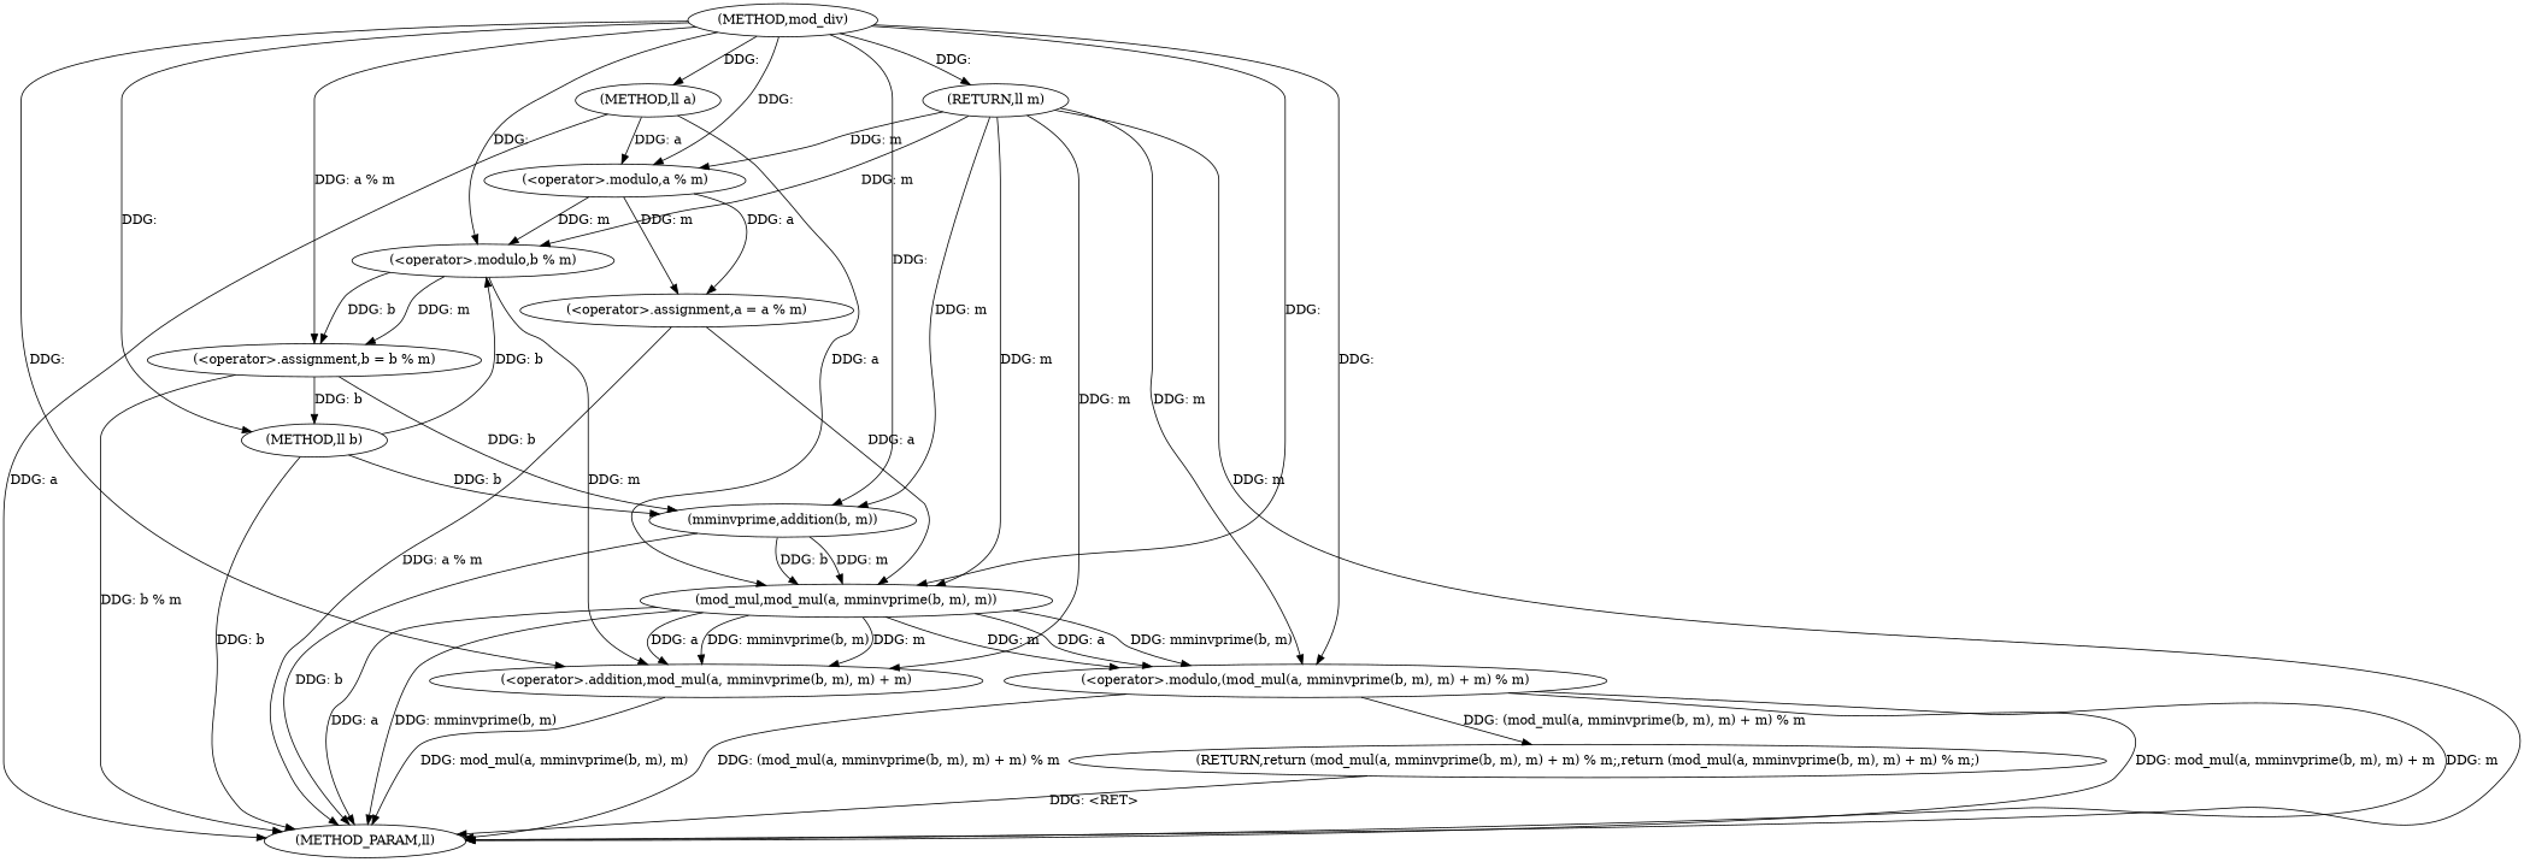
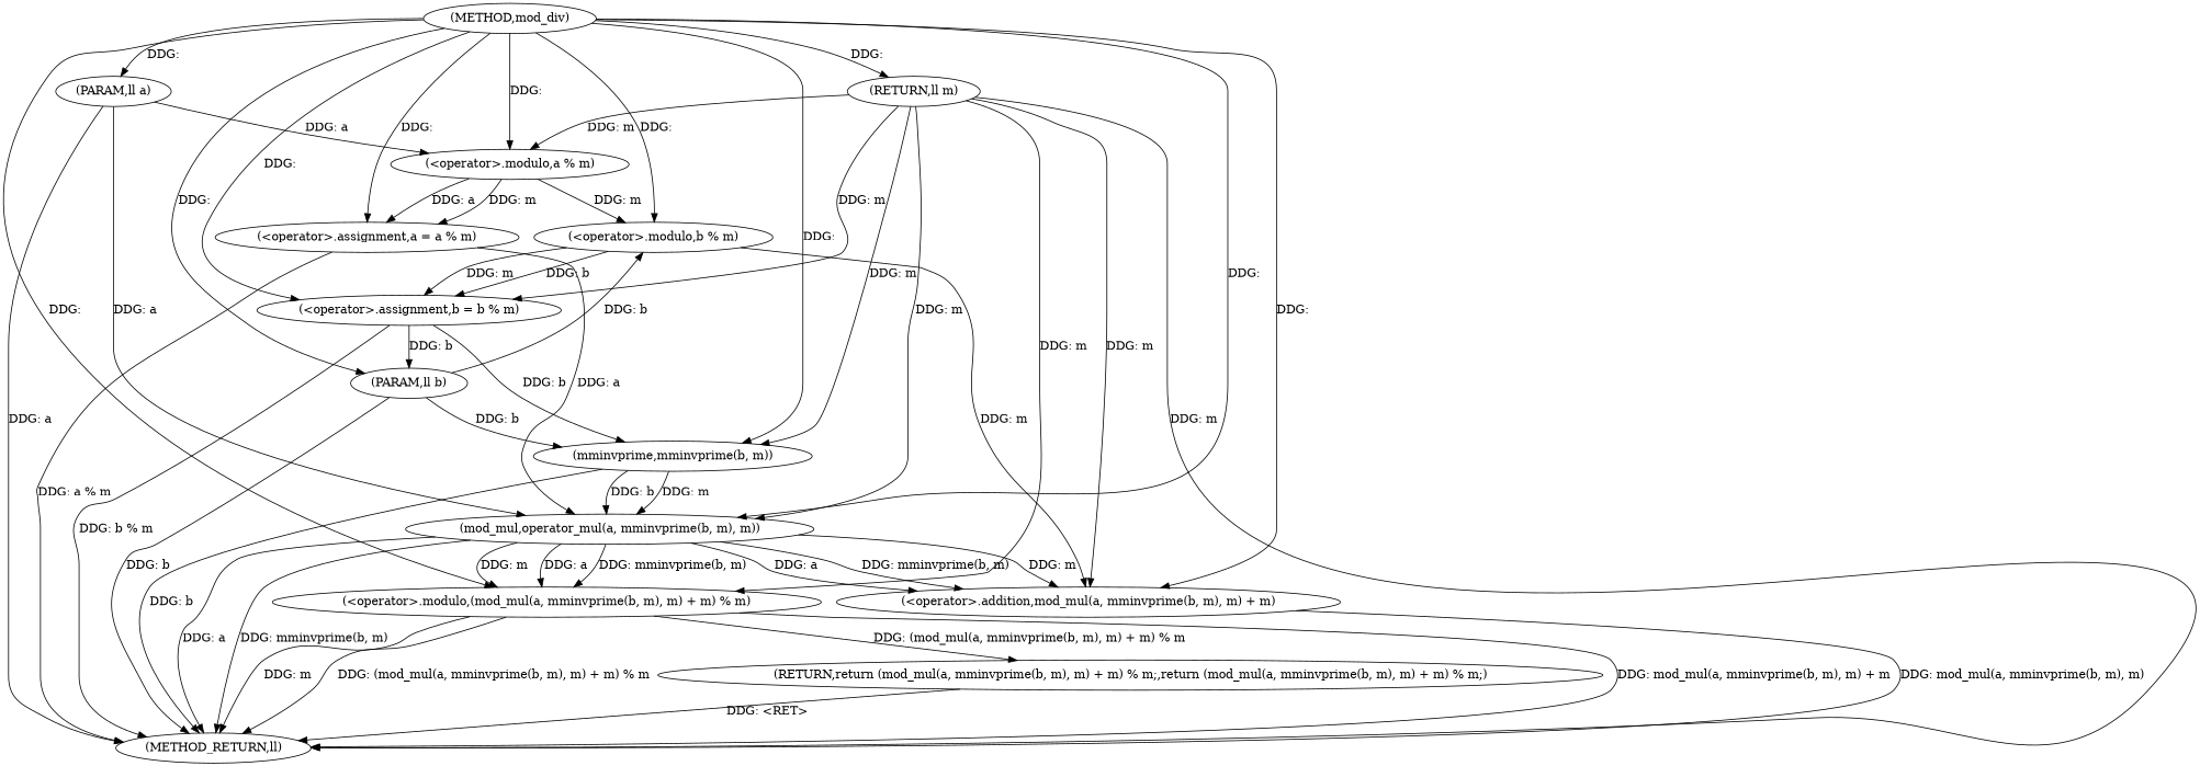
  digraph {
    n1 [label="(METHOD,mod_div)"]
-   n2 [label="(METHOD,ll a)"]
-   n3 [label="(METHOD,ll b)"]
+   n2 [label="(PARAM,ll a)"]
+   n3 [label="(PARAM,ll b)"]
    n4 [label="(RETURN,ll m)"]
    n5 [label="(<operator>.assignment,a = a % m)"]
    n6 [label="(<operator>.assignment,b = b % m)"]
    n7 [label="(<operator>.modulo,(mod_mul(a, mminvprime(b, m), m) + m) % m)"]
    n8 [label="(<operator>.modulo,a % m)"]
    n9 [label="(<operator>.modulo,b % m)"]
    n10 [label="(<operator>.addition,mod_mul(a, mminvprime(b, m), m) + m)"]
-   n11 [label="(mod_mul,mod_mul(a, mminvprime(b, m), m))"]
-   n12 [label="(mminvprime,addition(b, m))"]
-   n13 [label="(METHOD_PARAM,ll)"]
+   n11 [label="(mod_mul,operator_mul(a, mminvprime(b, m), m))"]
+   n12 [label="(mminvprime,mminvprime(b, m))"]
+   n13 [label="(METHOD_RETURN,ll)"]
    n14 [label="(RETURN,return (mod_mul(a, mminvprime(b, m), m) + m) % m;,return (mod_mul(a, mminvprime(b, m), m) + m) % m;)"]
    n1 -> n2 [label="DDG: "]
    n1 -> n3 [label="DDG: "]
    n1 -> n4 [label="DDG: "]
-   n1 -> n6 [label="DDG: a % m"]
+   n1 -> n5 [label="DDG: "]
+   n1 -> n6 [label="DDG: "]
    n1 -> n7 [label="DDG: "]
    n1 -> n8 [label="DDG: "]
    n1 -> n9 [label="DDG: "]
    n1 -> n10 [label="DDG: "]
    n1 -> n11 [label="DDG: "]
    n1 -> n12 [label="DDG: "]
    n2 -> n8 [label="DDG: a"]
    n2 -> n11 [label="DDG: a"]
    n2 -> n13 [label="DDG: a"]
    n3 -> n9 [label="DDG: b"]
    n3 -> n12 [label="DDG: b"]
    n3 -> n13 [label="DDG: b"]
    n4 -> n7 [label="DDG: m"]
    n4 -> n8 [label="DDG: m"]
-   n4 -> n9 [label="DDG: m"]
+   n4 -> n6 [label="DDG: m"]
    n4 -> n10 [label="DDG: m"]
    n4 -> n11 [label="DDG: m"]
    n4 -> n12 [label="DDG: m"]
    n4 -> n13 [label="DDG: m"]
    n5 -> n11 [label="DDG: a"]
    n5 -> n13 [label="DDG: a % m"]
    n6 -> n3 [label="DDG: b"]
    n6 -> n12 [label="DDG: b"]
    n6 -> n13 [label="DDG: b % m"]
    n7 -> n13 [label="DDG: mod_mul(a, mminvprime(b, m), m) + m"]
    n7 -> n13 [label="DDG: m"]
    n7 -> n13 [label="DDG: (mod_mul(a, mminvprime(b, m), m) + m) % m"]
    n7 -> n14 [label="DDG: (mod_mul(a, mminvprime(b, m), m) + m) % m"]
    n8 -> n5 [label="DDG: a"]
    n8 -> n5 [label="DDG: m"]
    n8 -> n9 [label="DDG: m"]
    n9 -> n6 [label="DDG: b"]
    n9 -> n6 [label="DDG: m"]
    n9 -> n10 [label="DDG: m"]
    n10 -> n13 [label="DDG: mod_mul(a, mminvprime(b, m), m)"]
    n11 -> n7 [label="DDG: mminvprime(b, m)"]
    n11 -> n7 [label="DDG: m"]
    n11 -> n7 [label="DDG: a"]
    n11 -> n10 [label="DDG: mminvprime(b, m)"]
    n11 -> n10 [label="DDG: m"]
    n11 -> n10 [label="DDG: a"]
    n11 -> n13 [label="DDG: a"]
    n11 -> n13 [label="DDG: mminvprime(b, m)"]
    n12 -> n11 [label="DDG: b"]
    n12 -> n11 [label="DDG: m"]
    n12 -> n13 [label="DDG: b"]
    n14 -> n13 [label="DDG: <RET>"]
  }
